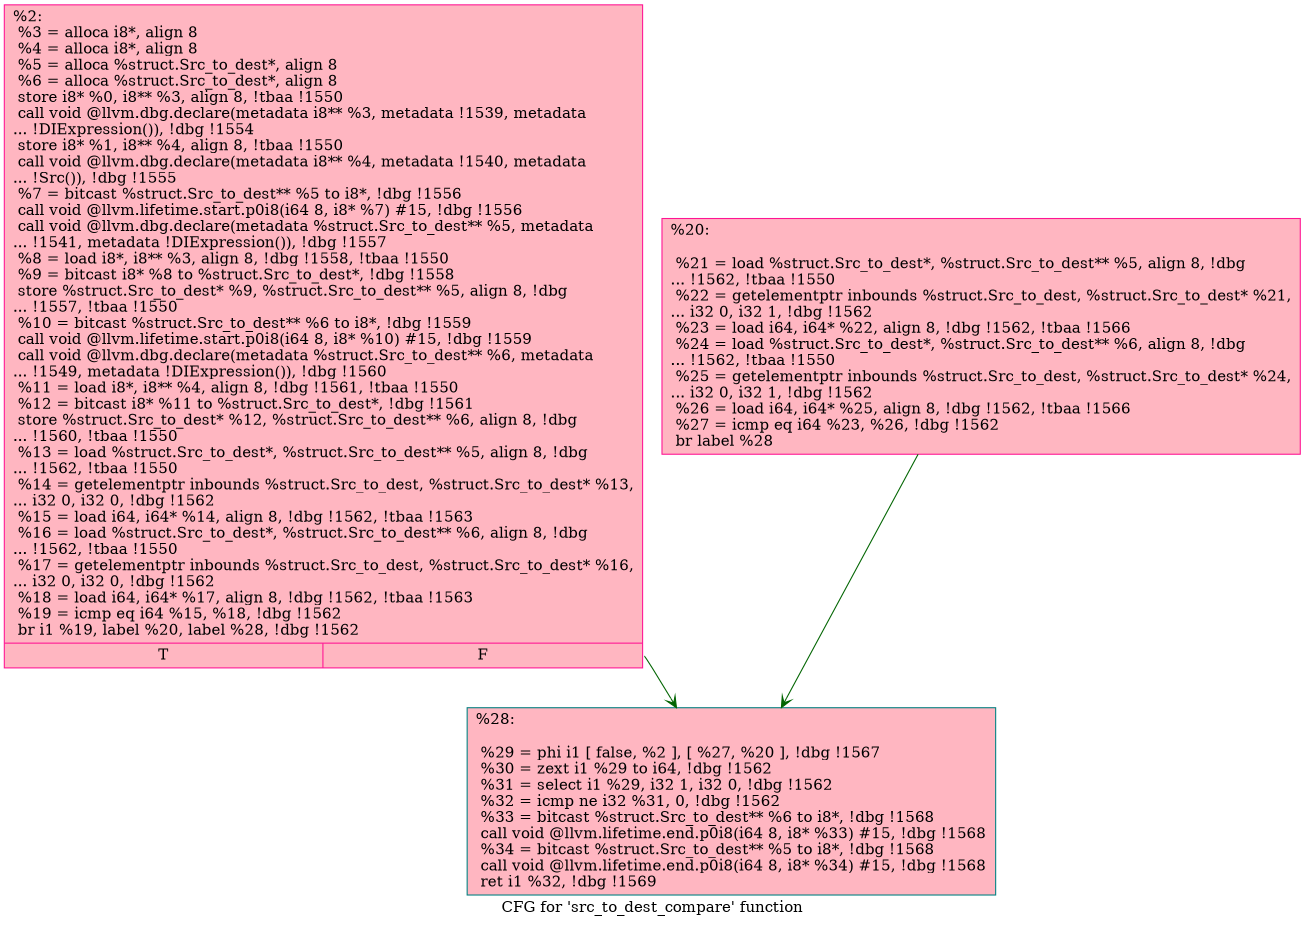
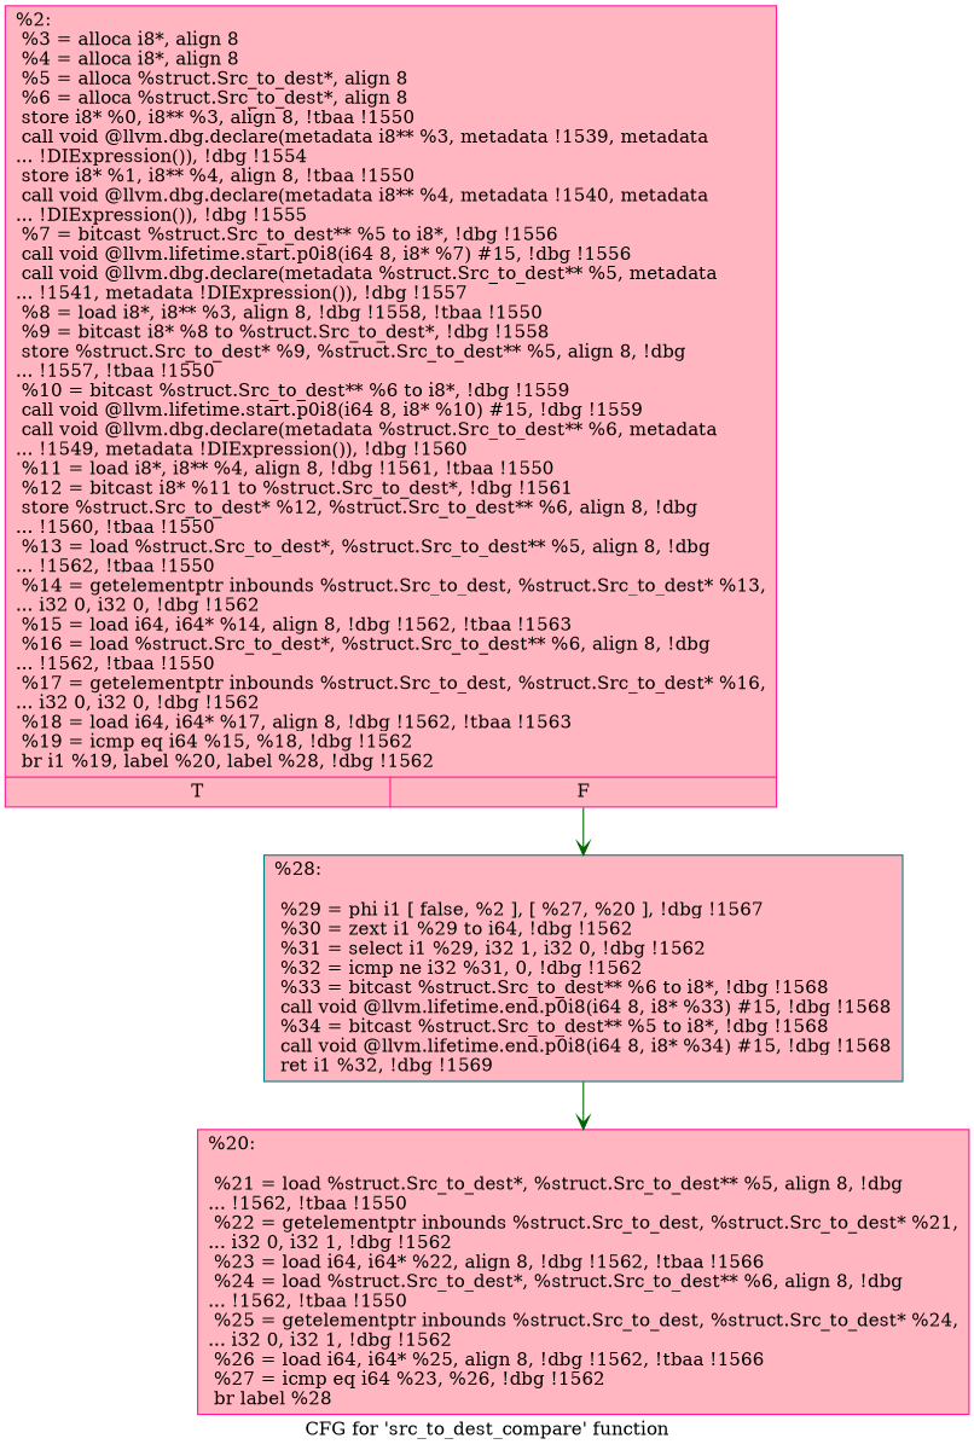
  digraph {
    label="CFG for 'src_to_dest_compare' function"
    node [color=deeppink fillcolor=lightpink shape=record style=filled]
    edge [arrowhead=vee color=darkgreen]
-   n1 [label="{%2:\l  %3 = alloca i8*, align 8\l  %4 = alloca i8*, align 8\l  %5 = alloca %struct.Src_to_dest*, align 8\l  %6 = alloca %struct.Src_to_dest*, align 8\l  store i8* %0, i8** %3, align 8, !tbaa !1550\l  call void @llvm.dbg.declare(metadata i8** %3, metadata !1539, metadata\l... !DIExpression()), !dbg !1554\l  store i8* %1, i8** %4, align 8, !tbaa !1550\l  call void @llvm.dbg.declare(metadata i8** %4, metadata !1540, metadata\l... !Src()), !dbg !1555\l  %7 = bitcast %struct.Src_to_dest** %5 to i8*, !dbg !1556\l  call void @llvm.lifetime.start.p0i8(i64 8, i8* %7) #15, !dbg !1556\l  call void @llvm.dbg.declare(metadata %struct.Src_to_dest** %5, metadata\l... !1541, metadata !DIExpression()), !dbg !1557\l  %8 = load i8*, i8** %3, align 8, !dbg !1558, !tbaa !1550\l  %9 = bitcast i8* %8 to %struct.Src_to_dest*, !dbg !1558\l  store %struct.Src_to_dest* %9, %struct.Src_to_dest** %5, align 8, !dbg\l... !1557, !tbaa !1550\l  %10 = bitcast %struct.Src_to_dest** %6 to i8*, !dbg !1559\l  call void @llvm.lifetime.start.p0i8(i64 8, i8* %10) #15, !dbg !1559\l  call void @llvm.dbg.declare(metadata %struct.Src_to_dest** %6, metadata\l... !1549, metadata !DIExpression()), !dbg !1560\l  %11 = load i8*, i8** %4, align 8, !dbg !1561, !tbaa !1550\l  %12 = bitcast i8* %11 to %struct.Src_to_dest*, !dbg !1561\l  store %struct.Src_to_dest* %12, %struct.Src_to_dest** %6, align 8, !dbg\l... !1560, !tbaa !1550\l  %13 = load %struct.Src_to_dest*, %struct.Src_to_dest** %5, align 8, !dbg\l... !1562, !tbaa !1550\l  %14 = getelementptr inbounds %struct.Src_to_dest, %struct.Src_to_dest* %13,\l... i32 0, i32 0, !dbg !1562\l  %15 = load i64, i64* %14, align 8, !dbg !1562, !tbaa !1563\l  %16 = load %struct.Src_to_dest*, %struct.Src_to_dest** %6, align 8, !dbg\l... !1562, !tbaa !1550\l  %17 = getelementptr inbounds %struct.Src_to_dest, %struct.Src_to_dest* %16,\l... i32 0, i32 0, !dbg !1562\l  %18 = load i64, i64* %17, align 8, !dbg !1562, !tbaa !1563\l  %19 = icmp eq i64 %15, %18, !dbg !1562\l  br i1 %19, label %20, label %28, !dbg !1562\l|{<s0>T|<s1>F}}"]
+   n1 [label="{%2:\l  %3 = alloca i8*, align 8\l  %4 = alloca i8*, align 8\l  %5 = alloca %struct.Src_to_dest*, align 8\l  %6 = alloca %struct.Src_to_dest*, align 8\l  store i8* %0, i8** %3, align 8, !tbaa !1550\l  call void @llvm.dbg.declare(metadata i8** %3, metadata !1539, metadata\l... !DIExpression()), !dbg !1554\l  store i8* %1, i8** %4, align 8, !tbaa !1550\l  call void @llvm.dbg.declare(metadata i8** %4, metadata !1540, metadata\l... !DIExpression()), !dbg !1555\l  %7 = bitcast %struct.Src_to_dest** %5 to i8*, !dbg !1556\l  call void @llvm.lifetime.start.p0i8(i64 8, i8* %7) #15, !dbg !1556\l  call void @llvm.dbg.declare(metadata %struct.Src_to_dest** %5, metadata\l... !1541, metadata !DIExpression()), !dbg !1557\l  %8 = load i8*, i8** %3, align 8, !dbg !1558, !tbaa !1550\l  %9 = bitcast i8* %8 to %struct.Src_to_dest*, !dbg !1558\l  store %struct.Src_to_dest* %9, %struct.Src_to_dest** %5, align 8, !dbg\l... !1557, !tbaa !1550\l  %10 = bitcast %struct.Src_to_dest** %6 to i8*, !dbg !1559\l  call void @llvm.lifetime.start.p0i8(i64 8, i8* %10) #15, !dbg !1559\l  call void @llvm.dbg.declare(metadata %struct.Src_to_dest** %6, metadata\l... !1549, metadata !DIExpression()), !dbg !1560\l  %11 = load i8*, i8** %4, align 8, !dbg !1561, !tbaa !1550\l  %12 = bitcast i8* %11 to %struct.Src_to_dest*, !dbg !1561\l  store %struct.Src_to_dest* %12, %struct.Src_to_dest** %6, align 8, !dbg\l... !1560, !tbaa !1550\l  %13 = load %struct.Src_to_dest*, %struct.Src_to_dest** %5, align 8, !dbg\l... !1562, !tbaa !1550\l  %14 = getelementptr inbounds %struct.Src_to_dest, %struct.Src_to_dest* %13,\l... i32 0, i32 0, !dbg !1562\l  %15 = load i64, i64* %14, align 8, !dbg !1562, !tbaa !1563\l  %16 = load %struct.Src_to_dest*, %struct.Src_to_dest** %6, align 8, !dbg\l... !1562, !tbaa !1550\l  %17 = getelementptr inbounds %struct.Src_to_dest, %struct.Src_to_dest* %16,\l... i32 0, i32 0, !dbg !1562\l  %18 = load i64, i64* %17, align 8, !dbg !1562, !tbaa !1563\l  %19 = icmp eq i64 %15, %18, !dbg !1562\l  br i1 %19, label %20, label %28, !dbg !1562\l|{<s0>T|<s1>F}}"]
    n2 [color=teal label="{%28:\l\l  %29 = phi i1 [ false, %2 ], [ %27, %20 ], !dbg !1567\l  %30 = zext i1 %29 to i64, !dbg !1562\l  %31 = select i1 %29, i32 1, i32 0, !dbg !1562\l  %32 = icmp ne i32 %31, 0, !dbg !1562\l  %33 = bitcast %struct.Src_to_dest** %6 to i8*, !dbg !1568\l  call void @llvm.lifetime.end.p0i8(i64 8, i8* %33) #15, !dbg !1568\l  %34 = bitcast %struct.Src_to_dest** %5 to i8*, !dbg !1568\l  call void @llvm.lifetime.end.p0i8(i64 8, i8* %34) #15, !dbg !1568\l  ret i1 %32, !dbg !1569\l}"]
    n3 [label="{%20:\l\l  %21 = load %struct.Src_to_dest*, %struct.Src_to_dest** %5, align 8, !dbg\l... !1562, !tbaa !1550\l  %22 = getelementptr inbounds %struct.Src_to_dest, %struct.Src_to_dest* %21,\l... i32 0, i32 1, !dbg !1562\l  %23 = load i64, i64* %22, align 8, !dbg !1562, !tbaa !1566\l  %24 = load %struct.Src_to_dest*, %struct.Src_to_dest** %6, align 8, !dbg\l... !1562, !tbaa !1550\l  %25 = getelementptr inbounds %struct.Src_to_dest, %struct.Src_to_dest* %24,\l... i32 0, i32 1, !dbg !1562\l  %26 = load i64, i64* %25, align 8, !dbg !1562, !tbaa !1566\l  %27 = icmp eq i64 %23, %26, !dbg !1562\l  br label %28\l}"]
    n1 -> n2 [tailport=s1]
-   n3 -> n2
+   n2 -> n3
  }
